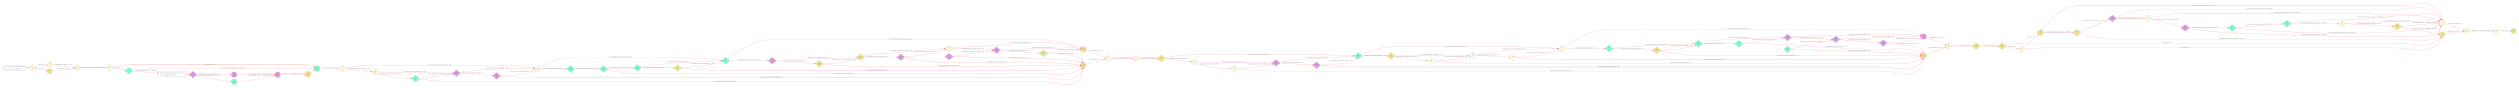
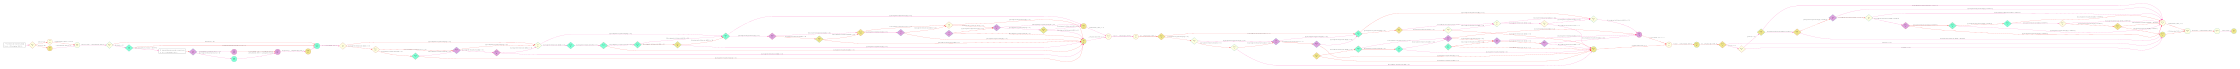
  digraph {
    fontname=Montserrat
    rankdir=LR
    node [color=teal fillcolor=lightyellow fontname=Montserrat shape=diamond style=filled]
    edge [color=deeppink fontname=Montserrat]
    n1 [color=brown label="N15\n75"]
    n2 [color=brown label="N16\n73" shape=circle]
    n3 [color=brown fillcolor=khaki label="N17\n74" shape=circle]
    n4 [label="N18\n72" shape=circle]
    n5 [label="N19\n71"]
    n6 [fillcolor=aquamarine label="N22\n70"]
    n7 [fillcolor=aquamarine label="N20\n62" shape=circle]
    n8 [fillcolor=white label=<<table border="0" cellborder="0" cellpadding="3" bgcolor="white"><tr><td align="right">21</td><td align="left">(smain.b)[smain.move] = smain.turn;</td></tr><tr><td align="right">23</td><td align="left">int __CPAchecker_TMP_1;</td></tr></table>> penwidth=1 shape=Mrecord style="filled,bold" color=""]
    n9 [color=brown label="N29\n61"]
    n10 [fillcolor=plum label="N24\n67"]
    n11 [color=brown label="N34\n60"]
    n12 [label="N33\n56"]
    n13 [color=brown fillcolor=aquamarine label="N36\n59"]
    n14 [fillcolor=plum label="N35\n58"]
    n15 [fillcolor=aquamarine label="N38\n55"]
    n16 [color=brown fillcolor=aquamarine label="N30\n51"]
    n17 [fillcolor=khaki label="N31\n41" shape=circle]
    n18 [color=brown fillcolor=plum label="N37\n57"]
    n19 [color=brown fillcolor=aquamarine label="N40\n54"]
    n20 [color=brown fillcolor=plum label="N42\n50"]
    n21 [color=brown fillcolor=khaki label="N32\n42" shape=circle]
    n22 [color=brown fillcolor=aquamarine label="N39\n53"]
    n23 [fillcolor=khaki label="N41\n52"]
    n24 [fillcolor=khaki label="N46\n49"]
    n25 [color=brown fillcolor=khaki label="N45\n48"]
    n26 [color=brown label="N50\n40" shape=circle]
    n27 [fillcolor=plum label="N47\n47"]
    n28 [color=brown label="N44\n46"]
    n29 [color=brown label="N51\n39" shape=circle]
    n30 [color=brown fillcolor=khaki label="N52\n38"]
    n31 [label="N57\n37"]
    n32 [color=brown fillcolor=aquamarine label="N56\n33"]
    n33 [label="N59\n36"]
    n34 [fillcolor=plum label="N58\n35"]
    n35 [color=brown fillcolor=khaki label="N61\n32"]
    n36 [label="N53\n28"]
    n37 [fillcolor=khaki label="N54\n18" shape=circle]
    n38 [fillcolor=plum label="N60\n34"]
    n39 [label="N63\n31"]
    n40 [label="N62\n30"]
-   n41 [fillcolor=aquamarine label="N65\n27"]
    n42 [color=brown fillcolor=plum label="N55\n19" shape=circle]
    n43 [color=brown label="N64\n29"]
    n44 [color=brown fillcolor=khaki label="N69\n26"]
    n45 [color=brown fillcolor=aquamarine label="N68\n25"]
    n46 [color=brown label="N73\n17" shape=circle]
    n47 [fillcolor=aquamarine label="N70\n24"]
    n48 [fillcolor=plum label="N67\n23"]
    n49 [fillcolor=khaki label="N74\n16" shape=circle]
    n50 [color=brown fillcolor=khaki label="N75\n15"]
    n51 [color=brown label="N79\n14"]
    n52 [fillcolor=khaki label="N77\n3" shape=circle]
    n53 [fillcolor=khaki label="N76\n13"]
    n54 [label="N88\n2" shape=circle]
    n55 [color=brown fillcolor=khaki label="N87\n12"]
    n56 [color=brown label="N78\n4" shape=circle]
    n57 [label="N89\n1" shape=circle]
    n58 [fillcolor=khaki label="N12\n0" shape=circle]
    n59 [fillcolor=plum label="N86\n11"]
    n60 [label="N85\n10"]
    n61 [color=brown fillcolor=plum label="N84\n9"]
    n62 [color=brown fillcolor=aquamarine label="N83\n8"]
    n63 [fillcolor=aquamarine label="N82\n7"]
    n64 [color=brown label="N81\n6"]
    n65 [color=brown fillcolor=khaki label="N80\n5"]
    n66 [fillcolor=plum label="N66\n21"]
    n67 [color=brown fillcolor=aquamarine label="N71\n22"]
    n68 [fillcolor=plum label="N72\n20"]
    n69 [fillcolor=plum label="N43\n44"]
    n70 [fillcolor=plum label="N48\n45"]
    n71 [fillcolor=khaki label="N49\n43"]
    n72 [fillcolor=aquamarine label="N25\n65" shape=circle]
    n73 [color=brown fillcolor=plum label="N26\n66" shape=circle]
    n74 [color=brown fillcolor=plum label="N27\n64" shape=circle]
    n75 [color=brown fillcolor=khaki label="N28\n63" shape=circle]
    n76 [fillcolor=white label=<<table border="0" cellborder="0" cellpadding="3" bgcolor="white"><tr><td align="right">13</td><td align="left">Function start dummy edge</td></tr><tr><td align="right">14</td><td align="left">int __CPAchecker_TMP_0;</td></tr></table>> penwidth=1 shape=Mrecord style="filled,bold" color=""]
    n1 -> n2 [color=red label="[imove < 9]"]
    n1 -> n3 [color=red label="[!(imove < 9)]"]
    n2 -> n4 [color=red label="__CPAchecker_TMP_0 = imove;"]
    n3 -> n4 [label="__CPAchecker_TMP_0 = 0;"]
    n4 -> n5 [label="smain.move = __CPAchecker_TMP_0;"]
    n5 -> n6 [label="[finished == 0]"]
    n5 -> n7 [color=red label="[!(finished == 0)]"]
    n6 -> n7 [color=red label="[!(((smain.b)[smain.move]) == EMPTY)]"]
    n6 -> n8 [label="[((smain.b)[smain.move]) == EMPTY]"]
    n7 -> n9 [label="int __CPAchecker_TMP_2;"]
    n8 -> n10 [color=red]
    n9 -> n11 [color=red label="[((unsigned int)((smain.b)[0])) == X]"]
    n9 -> n12 [color=red label="[!(((unsigned int)((smain.b)[0])) == X)]"]
    n10 -> n72 [label="[((unsigned int)(smain.turn)) == X]"]
    n10 -> n73 [label="[!(((unsigned int)(smain.turn)) == X)]"]
    n11 -> n13 [color=red label="[((unsigned int)((smain.b)[1])) == X]"]
    n11 -> n14 [color=red label="[!(((unsigned int)((smain.b)[1])) == X)]"]
    n12 -> n15 [label="[((unsigned int)((smain.b)[8])) == X]"]
    n12 -> n16 [label="[!(((unsigned int)((smain.b)[8])) == X)]"]
    n13 -> n14 [label="[!(((unsigned int)((smain.b)[2])) == X)]"]
    n13 -> n17 [color=red label="[((unsigned int)((smain.b)[2])) == X]"]
    n14 -> n12 [color=red label="[!(((unsigned int)((smain.b)[3])) == X)]"]
    n14 -> n18 [label="[((unsigned int)((smain.b)[3])) == X]"]
    n15 -> n19 [label="[((unsigned int)((smain.b)[7])) == X]"]
    n16 -> n20 [label="[((unsigned int)((smain.b)[4])) == X]"]
    n16 -> n21 [label="[!(((unsigned int)((smain.b)[4])) == X)]"]
    n17 -> n26 [label="__CPAchecker_TMP_2 = 1;"]
    n18 -> n12 [label="[!(((unsigned int)((smain.b)[6])) == X)]"]
    n18 -> n17 [label="[((unsigned int)((smain.b)[6])) == X]"]
    n19 -> n17 [color=red label="[((unsigned int)((smain.b)[6])) == X]"]
    n19 -> n22 [label="[!(((unsigned int)((smain.b)[6])) == X)]"]
    n20 -> n24 [color=red label="[((unsigned int)((smain.b)[0])) == X]"]
    n20 -> n25 [label="[!(((unsigned int)((smain.b)[0])) == X)]"]
    n21 -> n26 [label="__CPAchecker_TMP_2 = 0;"]
    n22 -> n16 [label="[!(((unsigned int)((smain.b)[5])) == X)]"]
    n22 -> n23 [color=red label="[((unsigned int)((smain.b)[5])) == X]"]
    n23 -> n16 [color=red label="[!(((unsigned int)((smain.b)[2])) == X)]"]
    n23 -> n17 [label="[((unsigned int)((smain.b)[2])) == X]"]
    n24 -> n17 [color=red label="[((unsigned int)((smain.b)[8])) == X]"]
    n24 -> n25 [color=red label="[!(((unsigned int)((smain.b)[8])) == X)]"]
    n25 -> n27 [label="[((unsigned int)((smain.b)[2])) == X]"]
    n25 -> n28 [color=red label="[!(((unsigned int)((smain.b)[2])) == X)]"]
    n26 -> n29 [label="*winX = __CPAchecker_TMP_2;"]
    n27 -> n17 [color=red label="[((unsigned int)((smain.b)[6])) == X]"]
    n27 -> n28 [color=red label="[!(((unsigned int)((smain.b)[6])) == X)]"]
    n28 -> n17 [color=red label="[((unsigned int)((smain.b)[1])) == X]"]
    n28 -> n69 [color=red label="[!(((unsigned int)((smain.b)[1])) == X)]"]
    n29 -> n30 [color=red label="int __CPAchecker_TMP_3;"]
    n30 -> n31 [color=red label="[((unsigned int)((smain.b)[0])) == O]"]
    n30 -> n32 [color=red label="[!(((unsigned int)((smain.b)[0])) == O)]"]
    n31 -> n33 [color=red label="[((unsigned int)((smain.b)[1])) == O]"]
    n31 -> n34 [label="[!(((unsigned int)((smain.b)[1])) == O)]"]
    n32 -> n35 [color=red label="[((unsigned int)((smain.b)[8])) == O]"]
    n32 -> n36 [color=red label="[!(((unsigned int)((smain.b)[8])) == O)]"]
    n33 -> n34 [color=red label="[!(((unsigned int)((smain.b)[2])) == O)]"]
    n33 -> n37 [label="[((unsigned int)((smain.b)[2])) == O]"]
    n34 -> n32 [label="[!(((unsigned int)((smain.b)[3])) == O)]"]
    n34 -> n38 [color=red label="[((unsigned int)((smain.b)[3])) == O]"]
    n35 -> n39 [color=red label="[((unsigned int)((smain.b)[7])) == O]"]
    n35 -> n40 [label="[!(((unsigned int)((smain.b)[7])) == O)]"]
-   n36 -> n41 [color=red label="[((unsigned int)((smain.b)[4])) == O]"]
    n36 -> n42 [label="[!(((unsigned int)((smain.b)[4])) == O)]"]
    n37 -> n46 [color=red label="__CPAchecker_TMP_3 = 1;"]
    n38 -> n32 [label="[!(((unsigned int)((smain.b)[6])) == O)]"]
    n38 -> n37 [color=red label="[((unsigned int)((smain.b)[6])) == O]"]
    n39 -> n37 [color=red label="[((unsigned int)((smain.b)[6])) == O]"]
    n39 -> n40 [label="[!(((unsigned int)((smain.b)[6])) == O)]"]
    n40 -> n36 [label="[!(((unsigned int)((smain.b)[5])) == O)]"]
    n40 -> n43 [label="[((unsigned int)((smain.b)[5])) == O]"]
-   n41 -> n44 [label="[((unsigned int)((smain.b)[0])) == O]"]
-   n41 -> n45 [color=red label="[!(((unsigned int)((smain.b)[0])) == O)]"]
    n42 -> n46 [color=red label="__CPAchecker_TMP_3 = 0;"]
    n43 -> n36 [label="[!(((unsigned int)((smain.b)[2])) == O)]"]
    n43 -> n37 [label="[((unsigned int)((smain.b)[2])) == O]"]
    n44 -> n37 [color=red label="[((unsigned int)((smain.b)[8])) == O]"]
    n44 -> n45 [color=red label="[!(((unsigned int)((smain.b)[8])) == O)]"]
    n45 -> n47 [color=red label="[((unsigned int)((smain.b)[2])) == O]"]
    n45 -> n48 [label="[!(((unsigned int)((smain.b)[2])) == O)]"]
    n46 -> n49 [color=red label="*winO = __CPAchecker_TMP_3;"]
    n47 -> n37 [label="[((unsigned int)((smain.b)[6])) == O]"]
    n47 -> n48 [label="[!(((unsigned int)((smain.b)[6])) == O)]"]
    n48 -> n42 [color=red label="[((unsigned int)((smain.b)[1])) == O]"]
    n48 -> n66 [color=red label="[!(((unsigned int)((smain.b)[1])) == O)]"]
    n49 -> n50 [color=red label="int __CPAchecker_TMP_9;"]
    n50 -> n51 [label="[(*winX) == 0]"]
    n50 -> n52 [label="[!((*winX) == 0)]"]
    n51 -> n52 [label="[!((*winO) == 0)]"]
    n51 -> n53 [label="[(*winO) == 0]"]
    n52 -> n54 [color=red label="__CPAchecker_TMP_4 = 1;"]
    n53 -> n55 [label="[((unsigned int)((smain.b)[0])) != EMPTY]"]
    n53 -> n56 [label="[!(((unsigned int)((smain.b)[0])) != EMPTY)]"]
    n54 -> n57 [color=red label="*finished = __CPAchecker_TMP_4;"]
    n55 -> n56 [label="[!(((unsigned int)((smain.b)[1])) != EMPTY)]"]
    n55 -> n59 [color=red label="[((unsigned int)((smain.b)[1])) != EMPTY]"]
    n56 -> n54 [color=red label="__CPAchecker_TMP_4 = 0;"]
    n57 -> n58 [label="smain return"]
    n59 -> n56 [label="[!(((unsigned int)((smain.b)[2])) != EMPTY)]"]
    n59 -> n60 [color=red label="[((unsigned int)((smain.b)[2])) != EMPTY]"]
    n60 -> n56 [label="[!(((unsigned int)((smain.b)[3])) != EMPTY)]"]
    n60 -> n61 [label="[((unsigned int)((smain.b)[3])) != EMPTY]"]
    n61 -> n56 [color=red label="[!(((unsigned int)((smain.b)[4])) != EMPTY)]"]
    n61 -> n62 [color=red label="[((unsigned int)((smain.b)[4])) != EMPTY]"]
    n62 -> n56 [label="[!(((unsigned int)((smain.b)[5])) != EMPTY)]"]
    n62 -> n63 [color=red label="[((unsigned int)((smain.b)[5])) != EMPTY]"]
    n63 -> n56 [color=red label="[!(((unsigned int)((smain.b)[6])) != EMPTY)]"]
    n63 -> n64 [label="[((unsigned int)((smain.b)[6])) != EMPTY]"]
    n64 -> n56 [label="[!(((unsigned int)((smain.b)[7])) != EMPTY)]"]
    n64 -> n65 [color=red label="[((unsigned int)((smain.b)[7])) != EMPTY]"]
    n65 -> n52 [color=red label="[((unsigned int)((smain.b)[8])) != EMPTY]"]
    n65 -> n56 [color=red label="[!(((unsigned int)((smain.b)[8])) != EMPTY)]"]
    n66 -> n42 [label="[!(((unsigned int)((smain.b)[3])) == O)]"]
    n66 -> n68 [color=red label="[((unsigned int)((smain.b)[3])) == O]"]
    n67 -> n37 [color=red label="[((unsigned int)((smain.b)[7])) == O]"]
    n67 -> n66 [color=red label="[!(((unsigned int)((smain.b)[7])) == O)]"]
    n68 -> n37 [label="[((unsigned int)((smain.b)[5])) == O]"]
    n68 -> n42 [label="[!(((unsigned int)((smain.b)[5])) == O)]"]
    n69 -> n21 [label="[!(((unsigned int)((smain.b)[3])) == X)]"]
    n69 -> n71 [label="[((unsigned int)((smain.b)[3])) == X]"]
    n70 -> n17 [color=red label="[((unsigned int)((smain.b)[7])) == X]"]
    n70 -> n69 [color=red label="[!(((unsigned int)((smain.b)[7])) == X)]"]
    n71 -> n17 [label="[((unsigned int)((smain.b)[5])) == X]"]
    n71 -> n21 [label="[!(((unsigned int)((smain.b)[5])) == X)]"]
    n72 -> n74 [label="__CPAchecker_TMP_1 = (unsigned char)O;"]
    n73 -> n74 [color=red label="__CPAchecker_TMP_1 = (unsigned char)X;"]
    n74 -> n75 [label="smain.turn = __CPAchecker_TMP_1;"]
    n75 -> n7
    n76 -> n1
  }
